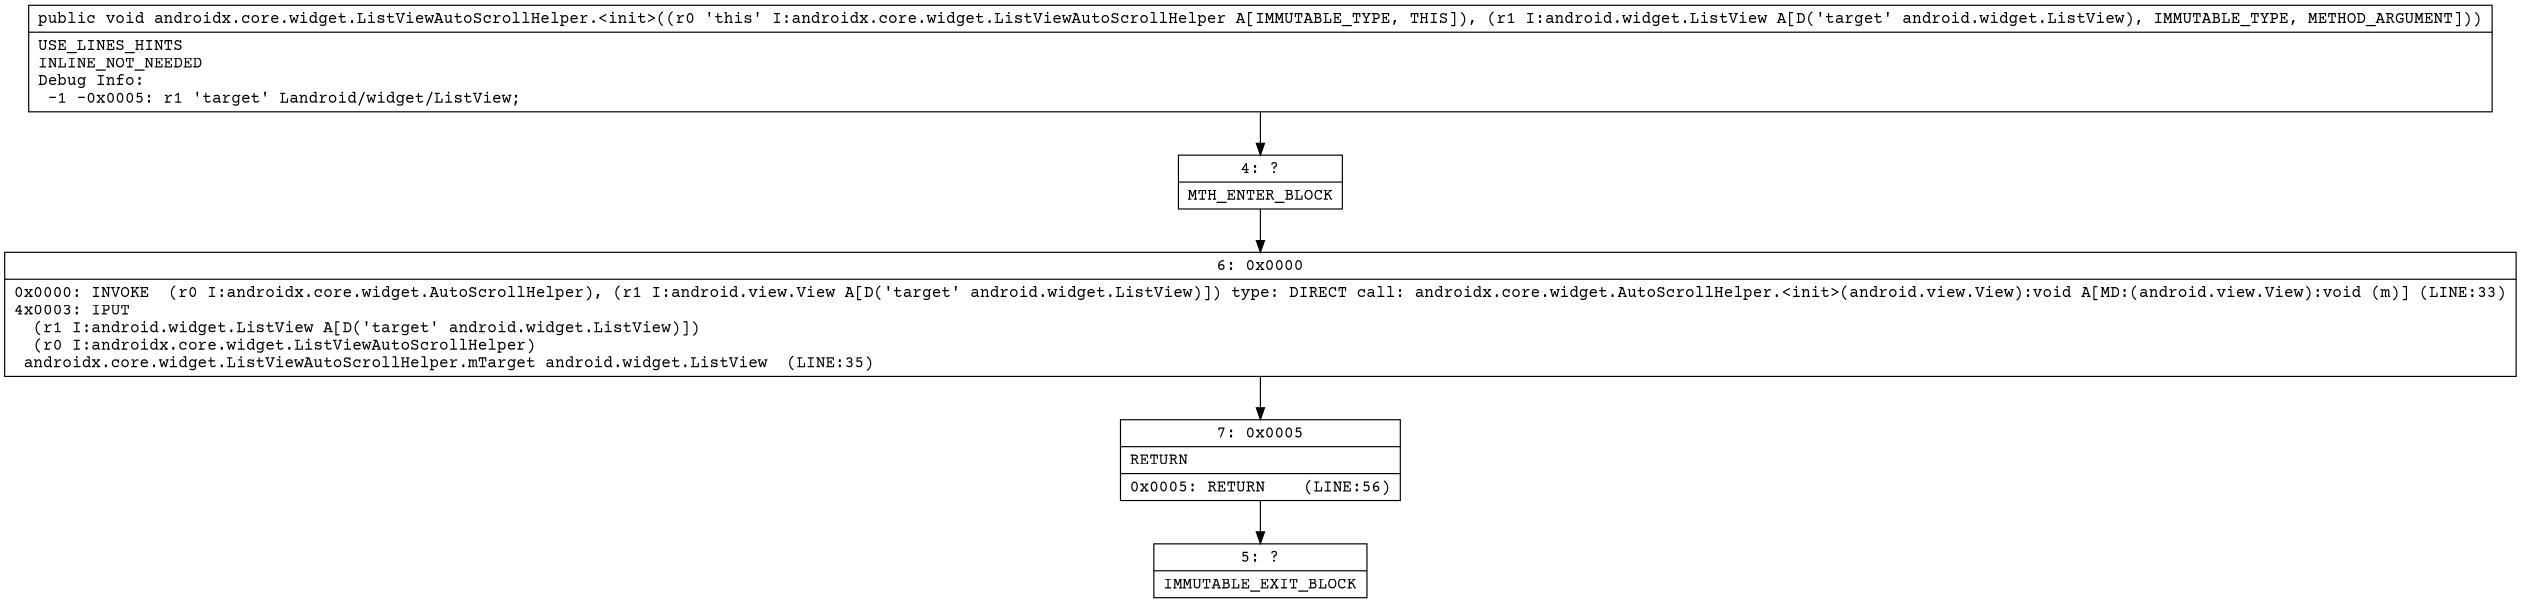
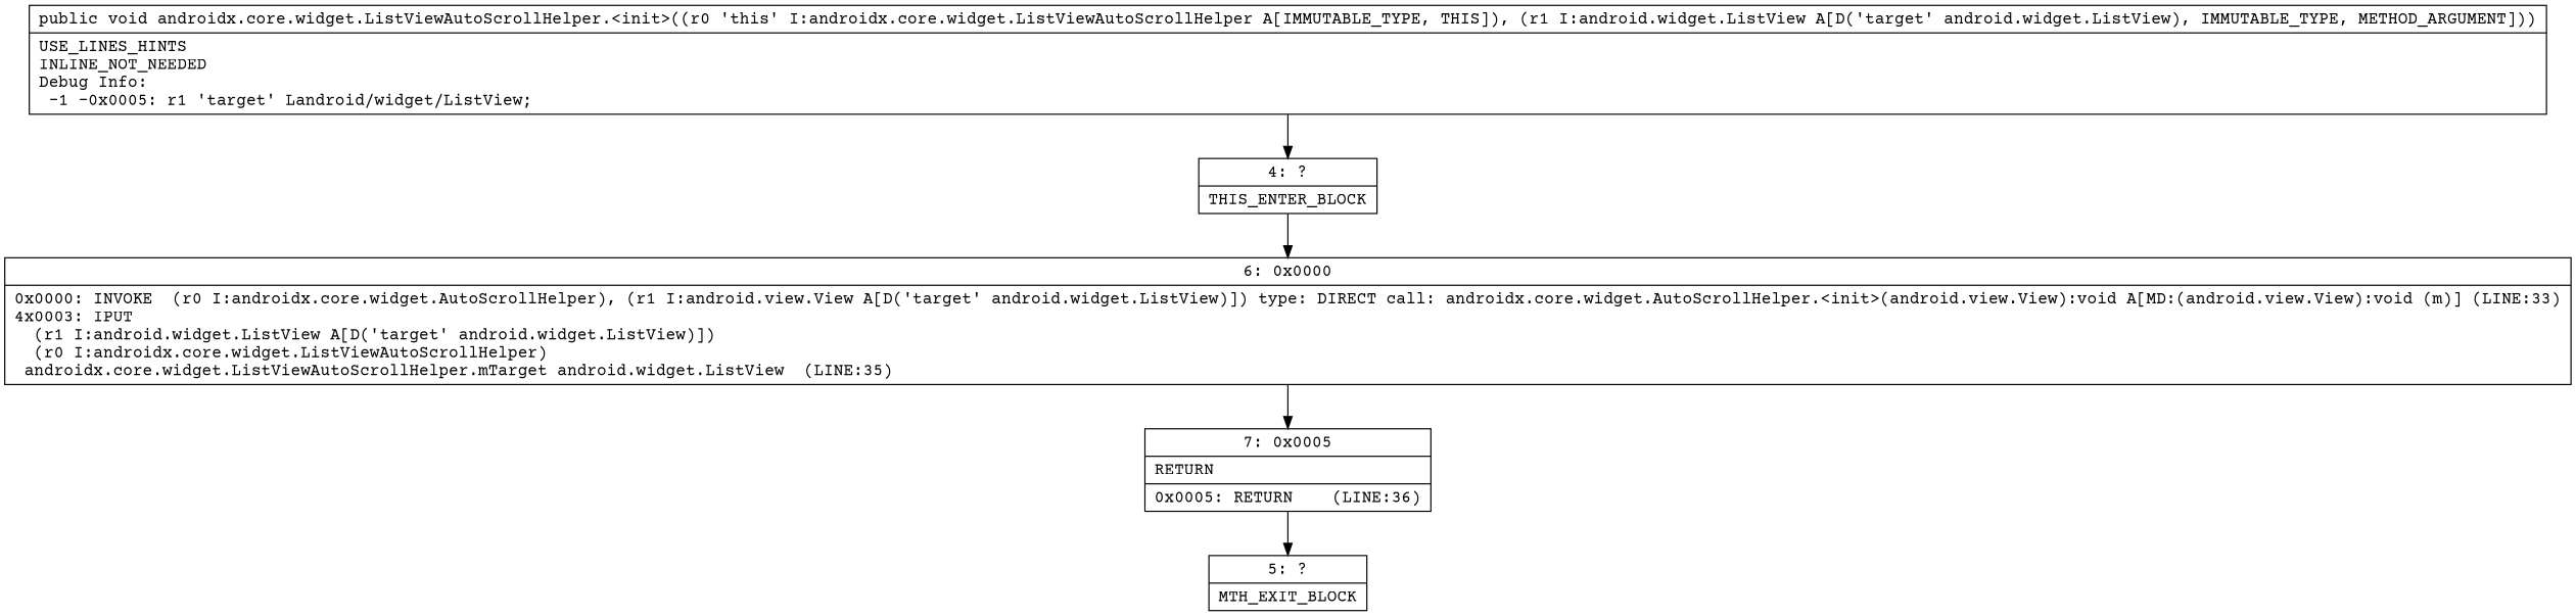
  digraph {
    fontname="Courier Prime"
    node [fontname="Courier Prime" shape=record]
    edge [fontname="Courier Prime"]
-   n1 [label="{4\:\ ?|MTH_ENTER_BLOCK\l}"]
+   n1 [label="{4\:\ ?|THIS_ENTER_BLOCK\l}"]
    n2 [label="{6\:\ 0x0000|0x0000: INVOKE  (r0 I:androidx.core.widget.AutoScrollHelper), (r1 I:android.view.View A[D('target' android.widget.ListView)]) type: DIRECT call: androidx.core.widget.AutoScrollHelper.\<init\>(android.view.View):void A[MD:(android.view.View):void (m)] (LINE:33)\l4x0003: IPUT  \l  (r1 I:android.widget.ListView A[D('target' android.widget.ListView)])\l  (r0 I:androidx.core.widget.ListViewAutoScrollHelper)\l androidx.core.widget.ListViewAutoScrollHelper.mTarget android.widget.ListView  (LINE:35)\l}"]
-   n3 [label="{7\:\ 0x0005|RETURN\l|0x0005: RETURN    (LINE:56)\l}"]
-   n4 [label="{5\:\ ?|IMMUTABLE_EXIT_BLOCK\l}"]
+   n3 [label="{7\:\ 0x0005|RETURN\l|0x0005: RETURN    (LINE:36)\l}"]
+   n4 [label="{5\:\ ?|MTH_EXIT_BLOCK\l}"]
    n5 [label="{public void androidx.core.widget.ListViewAutoScrollHelper.\<init\>((r0 'this' I:androidx.core.widget.ListViewAutoScrollHelper A[IMMUTABLE_TYPE, THIS]), (r1 I:android.widget.ListView A[D('target' android.widget.ListView), IMMUTABLE_TYPE, METHOD_ARGUMENT]))  | USE_LINES_HINTS\lINLINE_NOT_NEEDED\lDebug Info:\l  \-1 \-0x0005: r1 'target' Landroid\/widget\/ListView;\l}"]
    n1 -> n2
    n2 -> n3
    n3 -> n4
    n5 -> n1
  }
